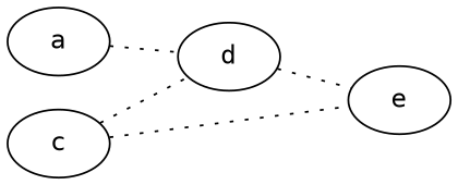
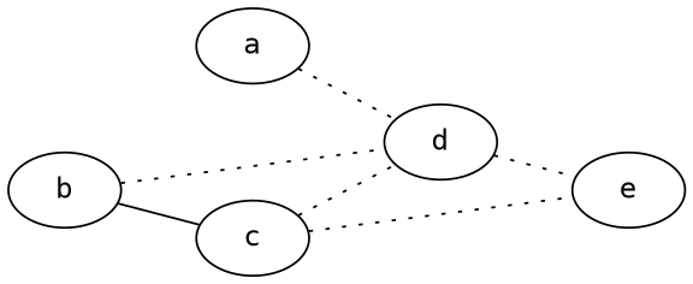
  graph {
    fontname="DejaVu Sans Mono"
    rankdir=LR
    node [fontname="DejaVu Sans Mono"]
    edge [fontname="DejaVu Sans Mono" style=dotted]
    a
    d
    e
+   b
    c
    a -- d
    d -- e
+   b -- d
+   b -- c [style=""]
    c -- d
    c -- e
  }
